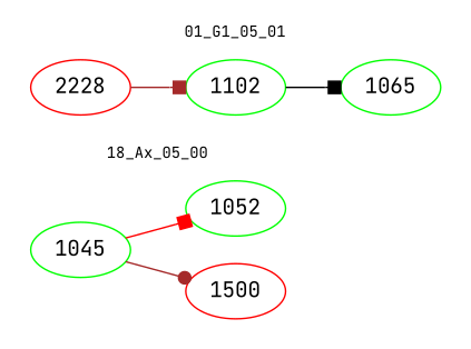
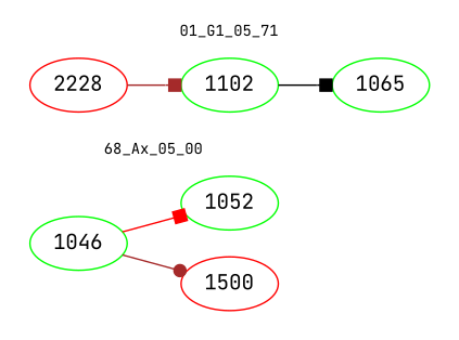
  digraph {
    fontname="JetBrains Mono"
    rankdir=LR
    node [color=green fontname="JetBrains Mono"]
    edge [arrowhead=box color=brown fontname="JetBrains Mono"]
-   n1 [label=1045]
+   n1 [label=1046]
    n2 [color=red label=1500]
    n3 [label=1052]
    n4 [label=1102]
    n5 [label=1065]
    n6 [color=red label=2228]
    subgraph cluster_1 {
      color=white
      fontsize=10
-     label="18_Ax_05_00"
+     label="68_Ax_05_00"
      n1
      n2
      n3
    }
    subgraph cluster_2 {
      color=white
      fontsize=10
-     label="01_G1_05_01"
+     label="01_G1_05_71"
      n4
      n5
      n6
    }
    n1 -> n2 [arrowhead=dot]
    n1 -> n3 [color=red]
    n4 -> n5 [color=black]
    n6 -> n4
  }
